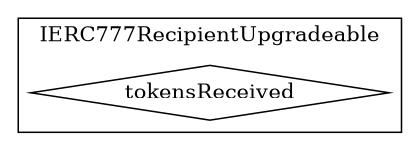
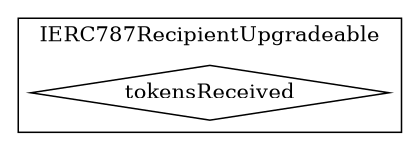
  strict digraph {
    rankdir=TB
    n1 [label=tokensReceived shape=diamond]
    subgraph cluster_1 {
      label="[Solidity]"
    }
    subgraph cluster_2 {
-     label=IERC777RecipientUpgradeable
+     label=IERC787RecipientUpgradeable
      n1
    }
  }
